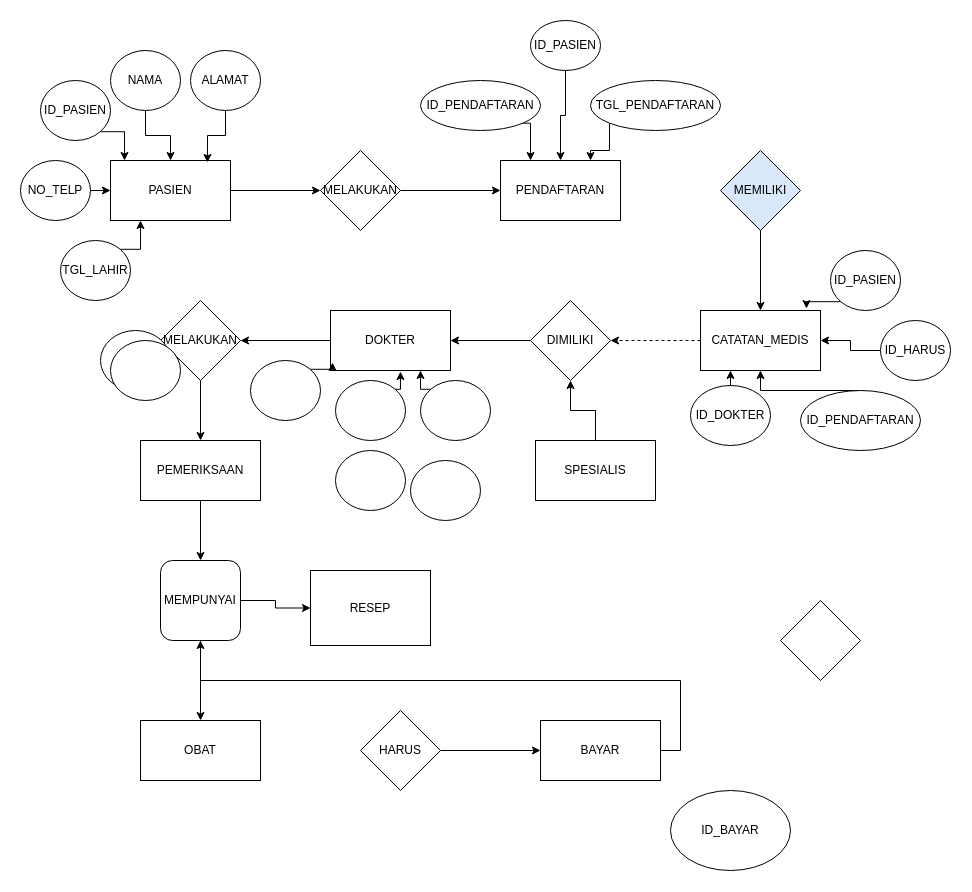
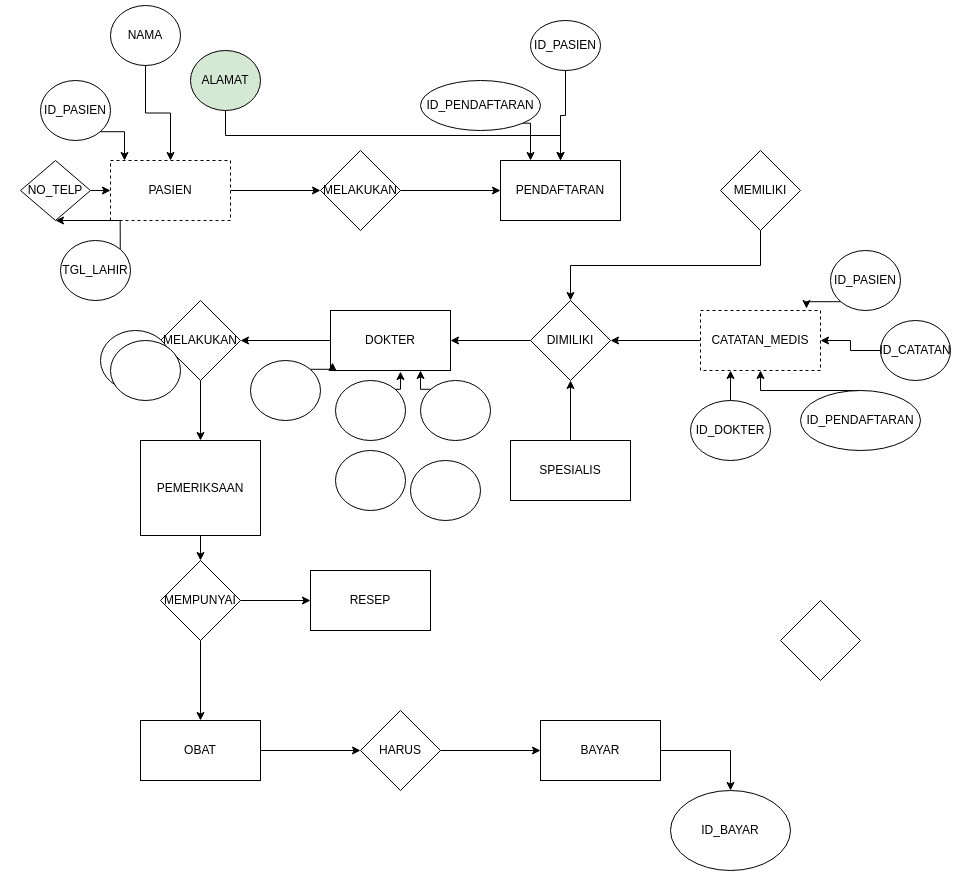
  <mxCell id="0" />
  <mxCell id="1" parent="0" />
  <mxCell id="2" style="edgeStyle=orthogonalEdgeStyle;rounded=0;orthogonalLoop=1;jettySize=auto;html=1;exitX=0;exitY=0.5;exitDx=0;exitDy=0;entryX=1;entryY=0.5;entryDx=0;entryDy=0;" edge="1" parent="1" source="3" target="14"><mxGeometry relative="1" as="geometry" /></mxCell>
  <mxCell id="3" value="DIMILIKI" style="rhombus;whiteSpace=wrap;html=1;" vertex="1" parent="1"><mxGeometry x="530" y="300" width="80" height="80" as="geometry" /></mxCell>
  <mxCell id="4" style="edgeStyle=orthogonalEdgeStyle;rounded=0;orthogonalLoop=1;jettySize=auto;html=1;exitX=0.5;exitY=1;exitDx=0;exitDy=0;" edge="1" parent="1" source="5" target="21"><mxGeometry relative="1" as="geometry" /></mxCell>
  <mxCell id="5" value="MELAKUKAN" style="rhombus;whiteSpace=wrap;html=1;" vertex="1" parent="1"><mxGeometry x="160" y="300" width="80" height="80" as="geometry" /></mxCell>
  <mxCell id="6" value="" style="rhombus;whiteSpace=wrap;html=1;" vertex="1" parent="1"><mxGeometry x="780" y="600" width="80" height="80" as="geometry" /></mxCell>
- <mxCell id="7" style="edgeStyle=orthogonalEdgeStyle;rounded=0;orthogonalLoop=1;jettySize=auto;html=1;exitX=0.5;exitY=1;exitDx=0;exitDy=0;" edge="1" parent="1" source="8" target="16"><mxGeometry relative="1" as="geometry" /></mxCell>
- <mxCell id="8" value="MEMILIKI" style="rhombus;whiteSpace=wrap;html=1;fillColor=#dae8fc;" vertex="1" parent="1"><mxGeometry x="720" y="150" width="80" height="80" as="geometry" /></mxCell>
+ <mxCell id="7" style="edgeStyle=orthogonalEdgeStyle;rounded=0;orthogonalLoop=1;jettySize=auto;html=1;exitX=0.5;exitY=1;exitDx=0;exitDy=0;" edge="1" parent="1" source="8" target="3"><mxGeometry relative="1" as="geometry" /></mxCell>
+ <mxCell id="8" value="MEMILIKI" style="rhombus;whiteSpace=wrap;html=1;" vertex="1" parent="1"><mxGeometry x="720" y="150" width="80" height="80" as="geometry" /></mxCell>
  <mxCell id="9" style="edgeStyle=orthogonalEdgeStyle;rounded=0;orthogonalLoop=1;jettySize=auto;html=1;exitX=1;exitY=0.5;exitDx=0;exitDy=0;entryX=0;entryY=0.5;entryDx=0;entryDy=0;" edge="1" parent="1" source="10" target="19"><mxGeometry relative="1" as="geometry" /></mxCell>
  <mxCell id="10" value="MELAKUKAN" style="rhombus;whiteSpace=wrap;html=1;" vertex="1" parent="1"><mxGeometry x="320" y="150" width="80" height="80" as="geometry" /></mxCell>
  <mxCell id="11" style="edgeStyle=orthogonalEdgeStyle;rounded=0;orthogonalLoop=1;jettySize=auto;html=1;exitX=1;exitY=0.5;exitDx=0;exitDy=0;entryX=0;entryY=0.5;entryDx=0;entryDy=0;" edge="1" parent="1" source="12" target="10"><mxGeometry relative="1" as="geometry" /></mxCell>
- <mxCell id="12" value="PASIEN" style="rounded=0;whiteSpace=wrap;html=1;" vertex="1" parent="1"><mxGeometry y="160" width="120" height="60" as="geometry" x="110" /></mxCell>
+ <mxCell id="12" value="PASIEN" style="rounded=0;whiteSpace=wrap;html=1;dashed=1;" vertex="1" parent="1"><mxGeometry y="160" width="120" height="60" as="geometry" x="110" /></mxCell>
  <mxCell id="13" style="edgeStyle=orthogonalEdgeStyle;rounded=0;orthogonalLoop=1;jettySize=auto;html=1;exitX=0;exitY=0.5;exitDx=0;exitDy=0;entryX=1;entryY=0.5;entryDx=0;entryDy=0;" edge="1" parent="1" source="14" target="5"><mxGeometry relative="1" as="geometry" /></mxCell>
  <mxCell id="14" value="DOKTER" style="rounded=0;whiteSpace=wrap;html=1;" vertex="1" parent="1"><mxGeometry x="330" y="310" width="120" height="60" as="geometry" /></mxCell>
- <mxCell id="15" style="edgeStyle=orthogonalEdgeStyle;rounded=0;orthogonalLoop=1;jettySize=auto;html=1;exitX=0;exitY=0.5;exitDx=0;exitDy=0;entryX=1;entryY=0.5;entryDx=0;entryDy=0;dashed=1;" edge="1" parent="1" source="16" target="3"><mxGeometry relative="1" as="geometry" /></mxCell>
- <mxCell id="16" value="CATATAN_MEDIS" style="rounded=0;whiteSpace=wrap;html=1;" vertex="1" parent="1"><mxGeometry x="700" y="310" width="120" height="60" as="geometry" /></mxCell>
+ <mxCell id="15" style="edgeStyle=orthogonalEdgeStyle;rounded=0;orthogonalLoop=1;jettySize=auto;html=1;exitX=0;exitY=0.5;exitDx=0;exitDy=0;entryX=1;entryY=0.5;entryDx=0;entryDy=0;" edge="1" parent="1" source="16" target="3"><mxGeometry relative="1" as="geometry" /></mxCell>
+ <mxCell id="16" value="CATATAN_MEDIS" style="rounded=0;whiteSpace=wrap;html=1;dashed=1;" vertex="1" parent="1"><mxGeometry x="700" y="310" width="120" height="60" as="geometry" /></mxCell>
  <mxCell id="17" style="edgeStyle=orthogonalEdgeStyle;rounded=0;orthogonalLoop=1;jettySize=auto;html=1;exitX=0.5;exitY=0;exitDx=0;exitDy=0;entryX=0.5;entryY=1;entryDx=0;entryDy=0;" edge="1" parent="1" source="18" target="3"><mxGeometry relative="1" as="geometry" /></mxCell>
- <mxCell id="18" value="SPESIALIS" style="rounded=0;whiteSpace=wrap;html=1;" vertex="1" parent="1"><mxGeometry x="535" y="440" width="120" height="60" as="geometry" /></mxCell>
+ <mxCell id="18" value="SPESIALIS" style="rounded=0;whiteSpace=wrap;html=1;" vertex="1" parent="1"><mxGeometry x="510" y="440" width="120" height="60" as="geometry" /></mxCell>
  <mxCell id="19" value="PENDAFTARAN" style="rounded=0;whiteSpace=wrap;html=1;" vertex="1" parent="1"><mxGeometry x="500" y="160" width="120" height="60" as="geometry" /></mxCell>
  <mxCell id="20" style="edgeStyle=orthogonalEdgeStyle;rounded=0;orthogonalLoop=1;jettySize=auto;html=1;exitX=0.5;exitY=1;exitDx=0;exitDy=0;entryX=0.5;entryY=0;entryDx=0;entryDy=0;" edge="1" parent="1" source="21" target="24"><mxGeometry relative="1" as="geometry" /></mxCell>
- <mxCell id="21" value="PEMERIKSAAN" style="rounded=0;whiteSpace=wrap;html=1;" vertex="1" parent="1"><mxGeometry x="140" y="440" width="120" height="60" as="geometry" /></mxCell>
+ <mxCell id="21" value="PEMERIKSAAN" style="rounded=0;whiteSpace=wrap;html=1;" vertex="1" parent="1"><mxGeometry x="140" y="440" width="120" height="95" as="geometry" /></mxCell>
  <mxCell id="22" style="edgeStyle=orthogonalEdgeStyle;rounded=0;orthogonalLoop=1;jettySize=auto;html=1;exitX=1;exitY=0.5;exitDx=0;exitDy=0;entryX=0;entryY=0.5;entryDx=0;entryDy=0;" edge="1" parent="1" source="24" target="25"><mxGeometry relative="1" as="geometry" /></mxCell>
  <mxCell id="23" style="edgeStyle=orthogonalEdgeStyle;rounded=0;orthogonalLoop=1;jettySize=auto;html=1;exitX=0.5;exitY=1;exitDx=0;exitDy=0;entryX=0.5;entryY=0;entryDx=0;entryDy=0;" edge="1" parent="1" source="24" target="27"><mxGeometry relative="1" as="geometry" /></mxCell>
- <mxCell id="24" value="MEMPUNYAI" style="whiteSpace=wrap;html=1;rounded=1;" vertex="1" parent="1"><mxGeometry x="160" y="560" width="80" height="80" as="geometry" /></mxCell>
- <mxCell id="25" value="RESEP" style="rounded=0;whiteSpace=wrap;html=1;" vertex="1" parent="1"><mxGeometry x="310" y="570" width="120" height="75" as="geometry" /></mxCell>
+ <mxCell id="24" value="MEMPUNYAI" style="rhombus;whiteSpace=wrap;html=1;" vertex="1" parent="1"><mxGeometry x="160" y="560" width="80" height="80" as="geometry" /></mxCell>
+ <mxCell id="25" value="RESEP" style="rounded=0;whiteSpace=wrap;html=1;" vertex="1" parent="1"><mxGeometry x="310" y="570" width="120" height="60" as="geometry" /></mxCell>
+ <mxCell id="26" style="edgeStyle=orthogonalEdgeStyle;rounded=0;orthogonalLoop=1;jettySize=auto;html=1;exitX=1;exitY=0.5;exitDx=0;exitDy=0;" edge="1" parent="1" source="27" target="29"><mxGeometry relative="1" as="geometry" /></mxCell>
  <mxCell id="27" value="OBAT" style="rounded=0;whiteSpace=wrap;html=1;" vertex="1" parent="1"><mxGeometry x="140" y="720" width="120" height="60" as="geometry" /></mxCell>
  <mxCell id="28" style="edgeStyle=orthogonalEdgeStyle;rounded=0;orthogonalLoop=1;jettySize=auto;html=1;exitX=1;exitY=0.5;exitDx=0;exitDy=0;entryX=0;entryY=0.5;entryDx=0;entryDy=0;" edge="1" parent="1" source="29" target="31"><mxGeometry relative="1" as="geometry" /></mxCell>
  <mxCell id="29" value="HARUS" style="rhombus;whiteSpace=wrap;html=1;" vertex="1" parent="1"><mxGeometry x="360" y="710" width="80" height="80" as="geometry" /></mxCell>
- <mxCell id="30" style="edgeStyle=orthogonalEdgeStyle;rounded=0;orthogonalLoop=1;jettySize=auto;html=1;exitX=1;exitY=0.5;exitDx=0;exitDy=0;" edge="1" parent="1" source="31" target="24"><mxGeometry relative="1" as="geometry" /></mxCell>
+ <mxCell id="30" style="edgeStyle=orthogonalEdgeStyle;rounded=0;orthogonalLoop=1;jettySize=auto;html=1;exitX=1;exitY=0.5;exitDx=0;exitDy=0;" edge="1" parent="1" source="31" target="32"><mxGeometry relative="1" as="geometry" /></mxCell>
  <mxCell id="31" value="BAYAR" style="rounded=0;whiteSpace=wrap;html=1;" vertex="1" parent="1"><mxGeometry x="540" y="720" width="120" height="60" as="geometry" /></mxCell>
  <mxCell id="32" value="ID_BAYAR" style="ellipse;whiteSpace=wrap;html=1;" vertex="1" parent="1"><mxGeometry x="670" y="790" width="120" height="80" as="geometry" /></mxCell>
  <mxCell id="33" style="edgeStyle=orthogonalEdgeStyle;rounded=0;orthogonalLoop=1;jettySize=auto;html=1;exitX=0.5;exitY=1;exitDx=0;exitDy=0;" edge="1" parent="1" source="34" target="12"><mxGeometry relative="1" as="geometry" /></mxCell>
- <mxCell id="34" value="NAMA" style="ellipse;whiteSpace=wrap;html=1;" vertex="1" parent="1"><mxGeometry y="50" width="70" height="60" as="geometry" x="110" /></mxCell>
+ <mxCell id="34" value="NAMA" style="ellipse;whiteSpace=wrap;html=1;" vertex="1" parent="1"><mxGeometry x="110" y="5" width="70" height="60" as="geometry" /></mxCell>
  <mxCell id="35" style="edgeStyle=orthogonalEdgeStyle;rounded=0;orthogonalLoop=1;jettySize=auto;html=1;exitX=0.5;exitY=1;exitDx=0;exitDy=0;entryX=0.5;entryY=0;entryDx=0;entryDy=0;" edge="1" parent="1" source="36" target="19"><mxGeometry relative="1" as="geometry" /></mxCell>
  <mxCell id="36" value="ID_PASIEN" style="ellipse;whiteSpace=wrap;html=1;" vertex="1" parent="1"><mxGeometry x="530" y="20" width="70" height="50" as="geometry" /></mxCell>
  <mxCell id="37" style="edgeStyle=orthogonalEdgeStyle;rounded=0;orthogonalLoop=1;jettySize=auto;html=1;exitX=0.5;exitY=0;exitDx=0;exitDy=0;" edge="1" parent="1" source="38" target="16"><mxGeometry relative="1" as="geometry"><Array as="points"><mxPoint x="760" y="390" /></Array></mxGeometry></mxCell>
  <mxCell id="38" value="ID_PENDAFTARAN" style="ellipse;whiteSpace=wrap;html=1;" vertex="1" parent="1"><mxGeometry x="800" y="390" width="120" height="60" as="geometry" /></mxCell>
  <mxCell id="39" value="ID_PASIEN" style="ellipse;whiteSpace=wrap;html=1;" vertex="1" parent="1"><mxGeometry x="40" y="80" width="70" height="60" as="geometry" /></mxCell>
- <mxCell id="40" value="ALAMAT" style="ellipse;whiteSpace=wrap;html=1;" vertex="1" parent="1"><mxGeometry x="190" y="50" width="70" height="60" as="geometry" /></mxCell>
- <mxCell id="41" style="edgeStyle=orthogonalEdgeStyle;rounded=0;orthogonalLoop=1;jettySize=auto;html=1;exitX=0.5;exitY=1;exitDx=0;exitDy=0;entryX=0.808;entryY=0.033;entryDx=0;entryDy=0;entryPerimeter=0;" edge="1" parent="1" source="40" target="12"><mxGeometry relative="1" as="geometry" /></mxCell>
+ <mxCell id="40" value="ALAMAT" style="ellipse;whiteSpace=wrap;html=1;fillColor=#d5e8d4;" vertex="1" parent="1"><mxGeometry x="190" y="50" width="70" height="60" as="geometry" /></mxCell>
+ <mxCell id="41" style="edgeStyle=orthogonalEdgeStyle;rounded=0;orthogonalLoop=1;jettySize=auto;html=1;exitX=0.5;exitY=1;exitDx=0;exitDy=0;" edge="1" parent="1" source="40" target="19"><mxGeometry relative="1" as="geometry" /></mxCell>
  <mxCell id="42" style="edgeStyle=orthogonalEdgeStyle;rounded=0;orthogonalLoop=1;jettySize=auto;html=1;exitX=1;exitY=1;exitDx=0;exitDy=0;entryX=0.117;entryY=0;entryDx=0;entryDy=0;entryPerimeter=0;" edge="1" parent="1" source="39" target="12"><mxGeometry relative="1" as="geometry" /></mxCell>
  <mxCell id="43" style="edgeStyle=orthogonalEdgeStyle;rounded=0;orthogonalLoop=1;jettySize=auto;html=1;exitX=0;exitY=0.5;exitDx=0;exitDy=0;" edge="1" parent="1" source="44" target="16"><mxGeometry relative="1" as="geometry" /></mxCell>
- <mxCell id="44" value="ID_HARUS" style="ellipse;whiteSpace=wrap;html=1;" vertex="1" parent="1"><mxGeometry x="880" y="320" width="70" height="60" as="geometry" /></mxCell>
+ <mxCell id="44" value="ID_CATATAN" style="ellipse;whiteSpace=wrap;html=1;" vertex="1" parent="1"><mxGeometry x="880" y="320" width="70" height="60" as="geometry" /></mxCell>
  <mxCell id="45" style="edgeStyle=orthogonalEdgeStyle;rounded=0;orthogonalLoop=1;jettySize=auto;html=1;exitX=1;exitY=1;exitDx=0;exitDy=0;entryX=0.25;entryY=0;entryDx=0;entryDy=0;" edge="1" parent="1" source="46" target="19"><mxGeometry relative="1" as="geometry" /></mxCell>
  <mxCell id="46" value="ID_PENDAFTARAN" style="ellipse;whiteSpace=wrap;html=1;" vertex="1" parent="1"><mxGeometry x="420" y="80" width="120" height="50" as="geometry" /></mxCell>
  <mxCell id="47" style="edgeStyle=orthogonalEdgeStyle;rounded=0;orthogonalLoop=1;jettySize=auto;html=1;exitX=1;exitY=0.5;exitDx=0;exitDy=0;entryX=0;entryY=0.5;entryDx=0;entryDy=0;" edge="1" parent="1" source="48" target="12"><mxGeometry relative="1" as="geometry" /></mxCell>
- <mxCell id="48" value="NO_TELP" style="ellipse;whiteSpace=wrap;html=1;" vertex="1" parent="1"><mxGeometry x="20" y="160" width="70" height="60" as="geometry" /></mxCell>
- <mxCell id="49" style="edgeStyle=orthogonalEdgeStyle;rounded=0;orthogonalLoop=1;jettySize=auto;html=1;exitX=1;exitY=0;exitDx=0;exitDy=0;entryX=0.25;entryY=1;entryDx=0;entryDy=0;" edge="1" parent="1" source="50" target="12"><mxGeometry relative="1" as="geometry" /></mxCell>
+ <mxCell id="48" value="NO_TELP" style="rhombus;whiteSpace=wrap;html=1;" vertex="1" parent="1"><mxGeometry x="20" y="160" width="70" height="60" as="geometry" /></mxCell>
+ <mxCell id="49" style="edgeStyle=orthogonalEdgeStyle;rounded=0;orthogonalLoop=1;jettySize=auto;html=1;exitX=1;exitY=0;exitDx=0;exitDy=0;" edge="1" parent="1" source="50" target="48"><mxGeometry relative="1" as="geometry" /></mxCell>
  <mxCell id="50" value="TGL_LAHIR" style="ellipse;whiteSpace=wrap;html=1;" vertex="1" parent="1"><mxGeometry x="60" y="240" width="70" height="60" as="geometry" /></mxCell>
  <mxCell id="51" style="edgeStyle=orthogonalEdgeStyle;rounded=0;orthogonalLoop=1;jettySize=auto;html=1;exitX=0.5;exitY=0;exitDx=0;exitDy=0;entryX=0.25;entryY=1;entryDx=0;entryDy=0;" edge="1" parent="1" source="52" target="16"><mxGeometry relative="1" as="geometry" /></mxCell>
- <mxCell id="52" value="ID_DOKTER" style="ellipse;whiteSpace=wrap;html=1;" vertex="1" parent="1"><mxGeometry x="690" y="385" width="80" height="60" as="geometry" /></mxCell>
- <mxCell id="53" style="edgeStyle=orthogonalEdgeStyle;rounded=0;orthogonalLoop=1;jettySize=auto;html=1;exitX=0;exitY=1;exitDx=0;exitDy=0;entryX=0.75;entryY=0;entryDx=0;entryDy=0;" edge="1" parent="1" source="54" target="19"><mxGeometry relative="1" as="geometry" /></mxCell>
- <mxCell id="54" value="TGL_PENDAFTARAN" style="ellipse;whiteSpace=wrap;html=1;" vertex="1" parent="1"><mxGeometry x="590" y="80" width="130" height="50" as="geometry" /></mxCell>
+ <mxCell id="52" value="ID_DOKTER" style="ellipse;whiteSpace=wrap;html=1;" vertex="1" parent="1"><mxGeometry x="690" y="400" width="80" height="60" as="geometry" /></mxCell>
  <mxCell id="55" value="ID_PASIEN" style="ellipse;whiteSpace=wrap;html=1;" vertex="1" parent="1"><mxGeometry x="830" y="250" width="70" height="60" as="geometry" /></mxCell>
  <mxCell id="56" style="edgeStyle=orthogonalEdgeStyle;rounded=0;orthogonalLoop=1;jettySize=auto;html=1;exitX=0;exitY=1;exitDx=0;exitDy=0;entryX=0.883;entryY=-0.033;entryDx=0;entryDy=0;entryPerimeter=0;" edge="1" parent="1" source="55" target="16"><mxGeometry relative="1" as="geometry" /></mxCell>
  <mxCell id="57" value="" style="ellipse;whiteSpace=wrap;html=1;" vertex="1" parent="1"><mxGeometry x="100" y="330" width="70" height="60" as="geometry" /></mxCell>
  <mxCell id="58" value="" style="ellipse;whiteSpace=wrap;html=1;" vertex="1" parent="1"><mxGeometry y="340" width="70" height="60" as="geometry" x="110" /></mxCell>
  <mxCell id="59" value="" style="ellipse;whiteSpace=wrap;html=1;" vertex="1" parent="1"><mxGeometry x="335" y="450" width="70" height="60" as="geometry" /></mxCell>
  <mxCell id="60" value="" style="ellipse;whiteSpace=wrap;html=1;" vertex="1" parent="1"><mxGeometry x="410" y="460" width="70" height="60" as="geometry" /></mxCell>
  <mxCell id="61" value="" style="ellipse;whiteSpace=wrap;html=1;" vertex="1" parent="1"><mxGeometry x="250" y="360" width="70" height="60" as="geometry" /></mxCell>
  <mxCell id="62" value="" style="ellipse;whiteSpace=wrap;html=1;" vertex="1" parent="1"><mxGeometry x="335" y="380" width="70" height="60" as="geometry" /></mxCell>
  <mxCell id="63" style="edgeStyle=orthogonalEdgeStyle;rounded=0;orthogonalLoop=1;jettySize=auto;html=1;exitX=0;exitY=0;exitDx=0;exitDy=0;entryX=0.75;entryY=1;entryDx=0;entryDy=0;" edge="1" parent="1" source="64" target="14"><mxGeometry relative="1" as="geometry" /></mxCell>
  <mxCell id="64" value="" style="ellipse;whiteSpace=wrap;html=1;" vertex="1" parent="1"><mxGeometry x="420" y="380" width="70" height="60" as="geometry" /></mxCell>
  <mxCell id="65" style="edgeStyle=orthogonalEdgeStyle;rounded=0;orthogonalLoop=1;jettySize=auto;html=1;exitX=1;exitY=0;exitDx=0;exitDy=0;entryX=0.583;entryY=1.017;entryDx=0;entryDy=0;entryPerimeter=0;" edge="1" parent="1" source="62" target="14"><mxGeometry relative="1" as="geometry" /></mxCell>
  <mxCell id="66" style="edgeStyle=orthogonalEdgeStyle;rounded=0;orthogonalLoop=1;jettySize=auto;html=1;exitX=1;exitY=0;exitDx=0;exitDy=0;entryX=0.017;entryY=0.867;entryDx=0;entryDy=0;entryPerimeter=0;" edge="1" parent="1" source="61" target="14"><mxGeometry relative="1" as="geometry" /></mxCell>
